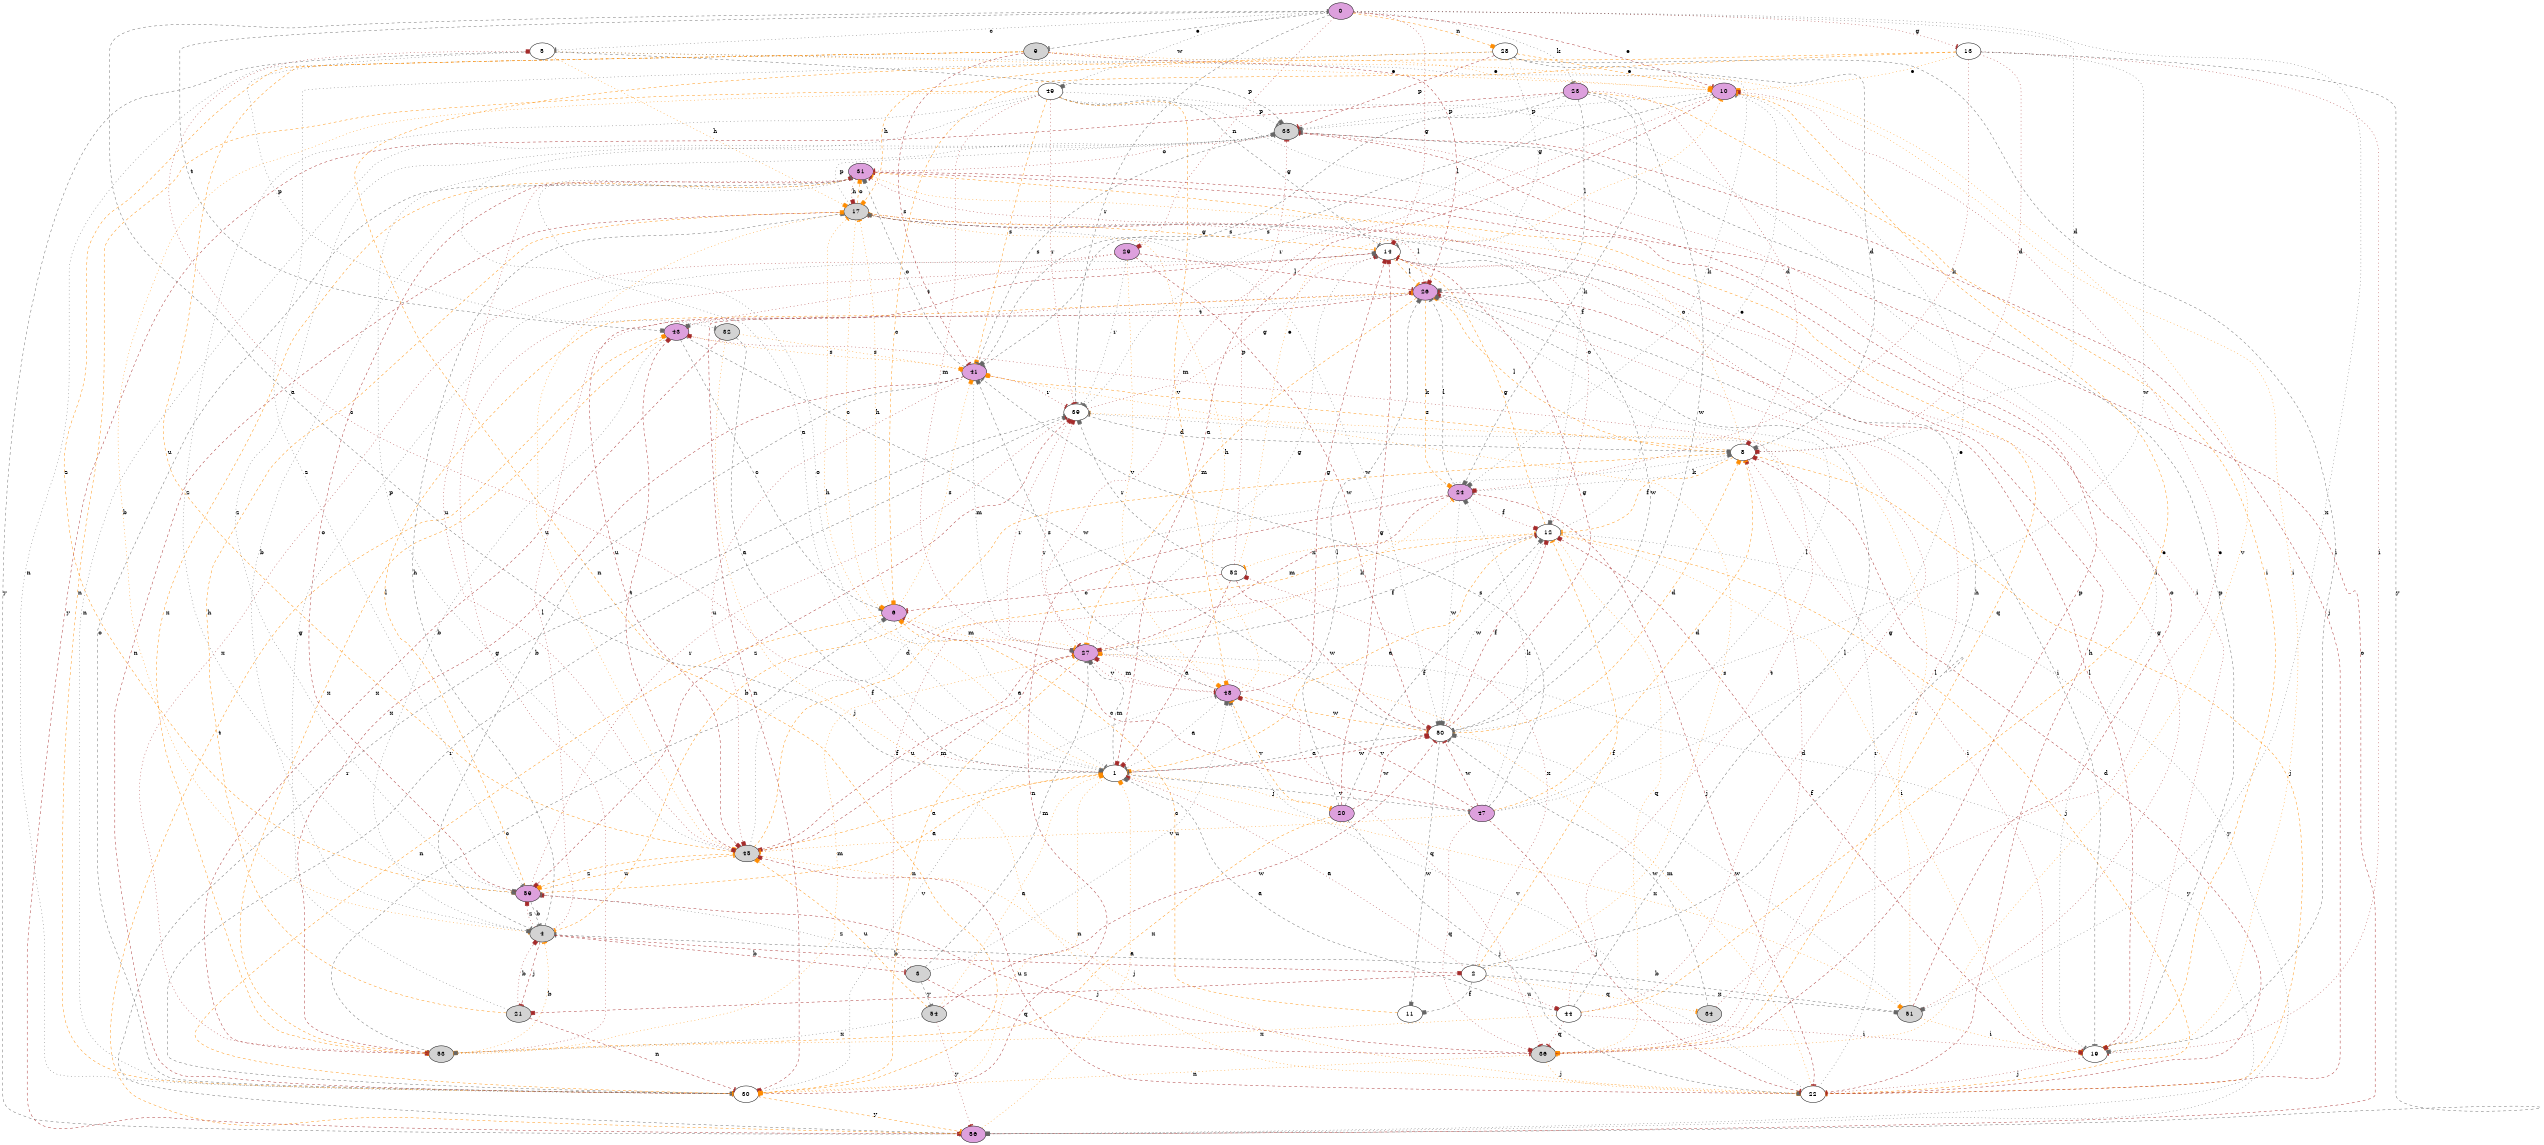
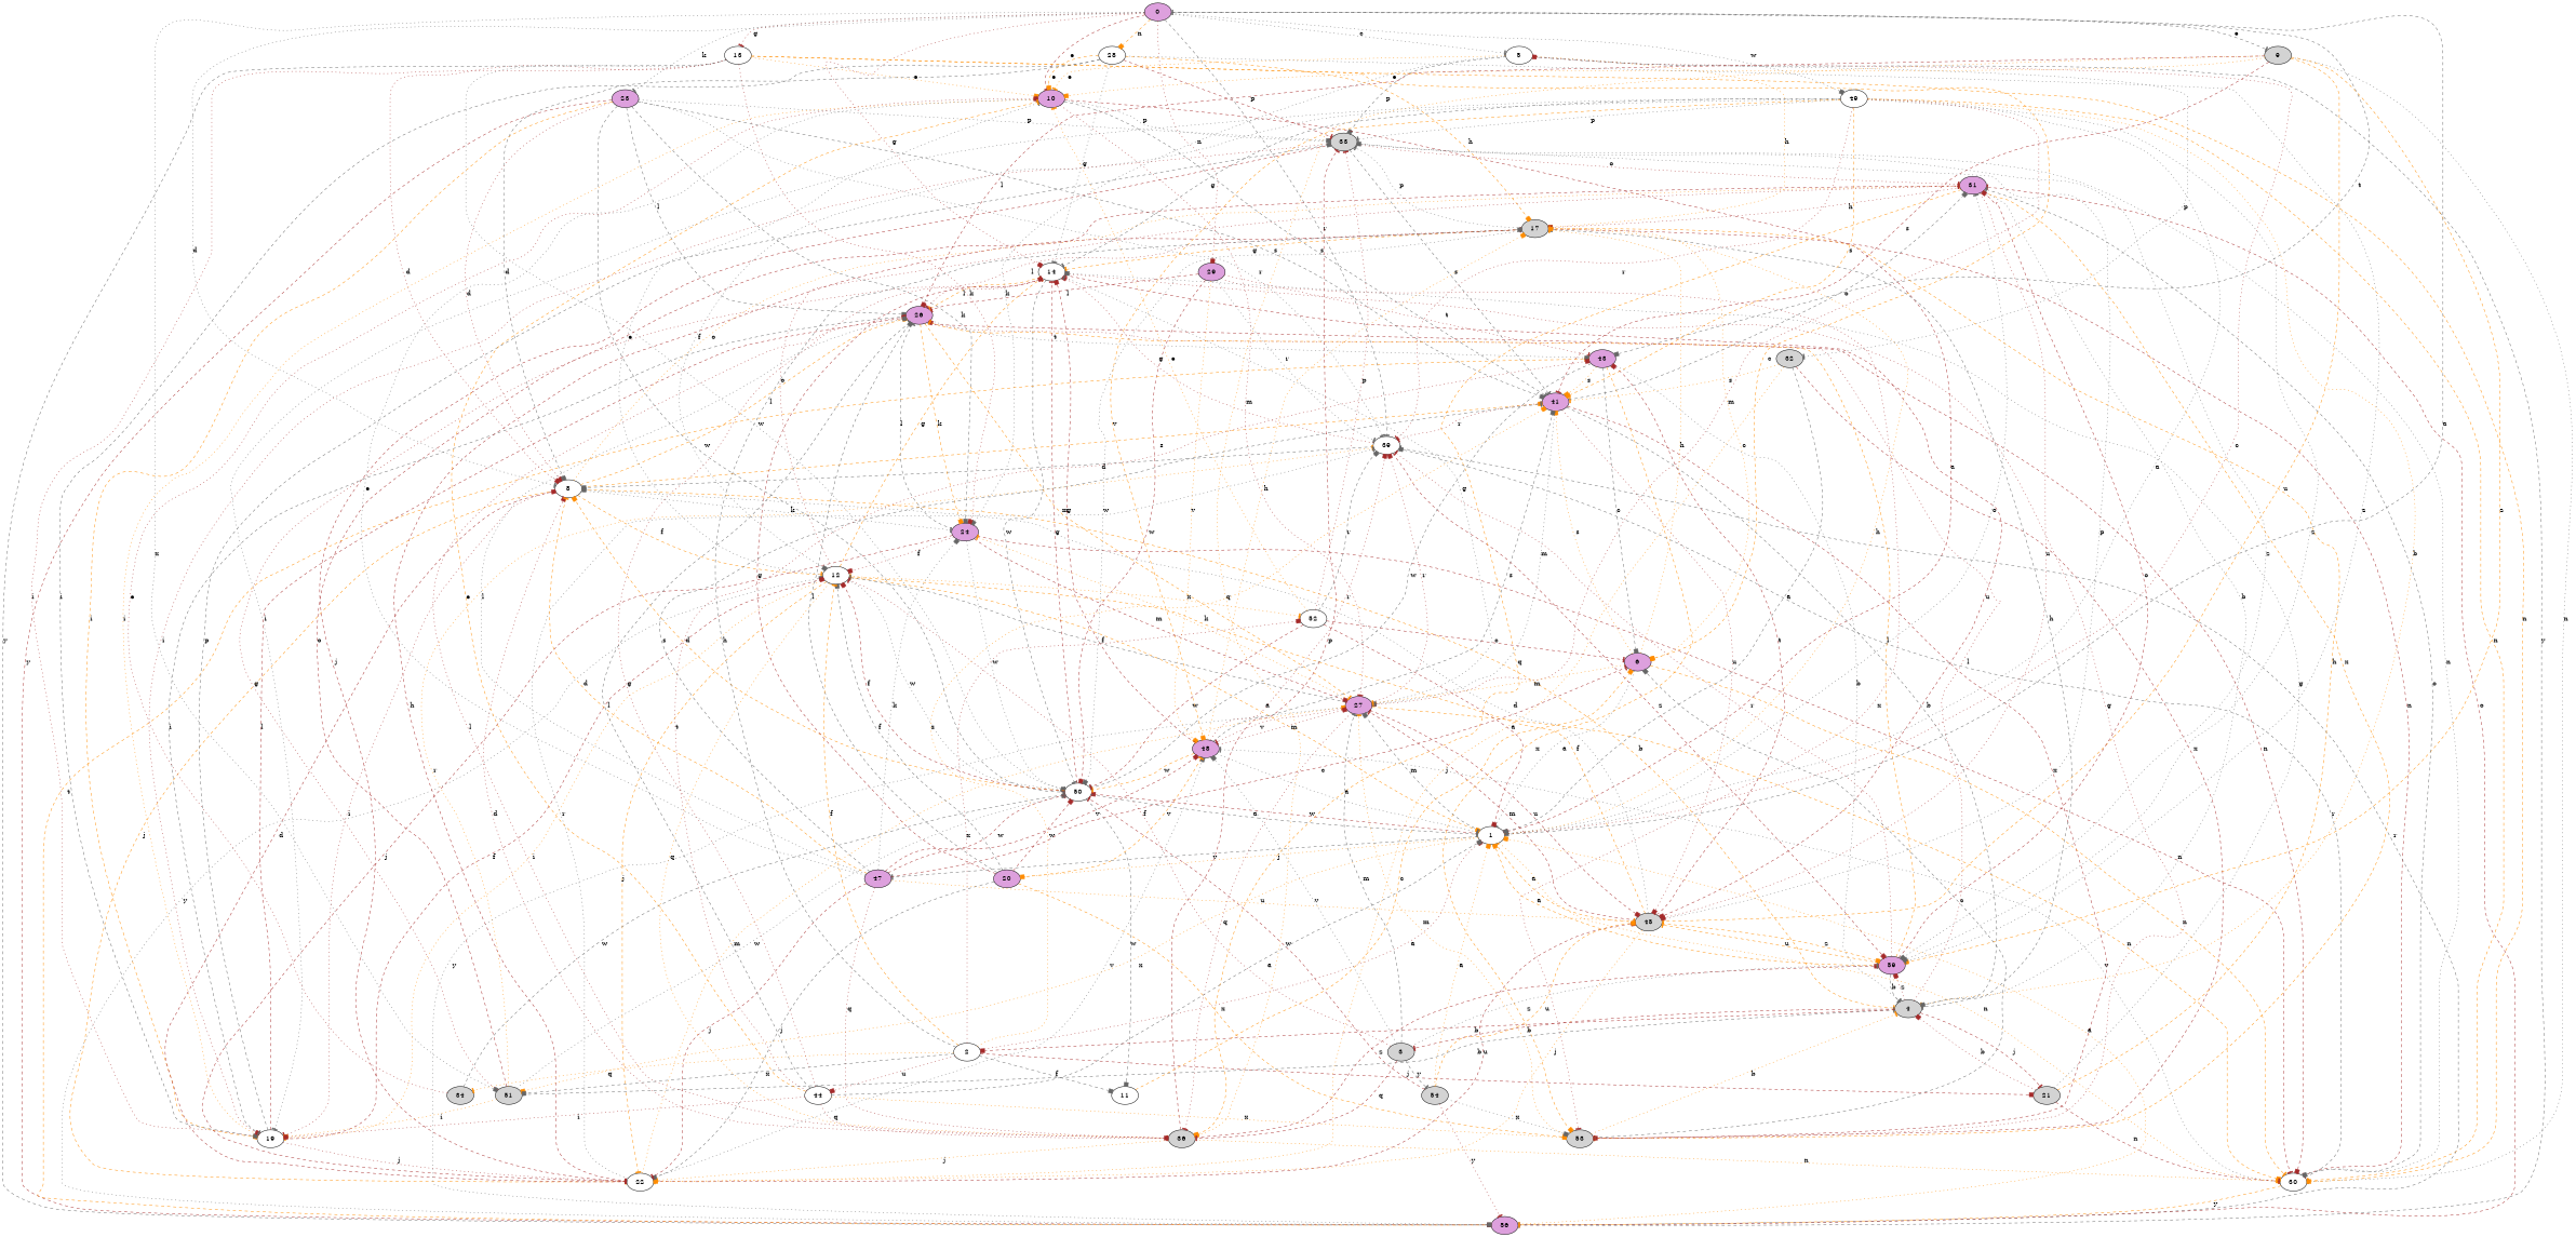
  strict digraph {
    node [fillcolor=white style=filled]
    edge [arrowhead=box color=gray40 style=dashed]
    0 [fillcolor=plum]
    5
    8
    9 [fillcolor=lightgrey]
    10 [fillcolor=plum]
    13
    14
    23 [fillcolor=plum]
    28
    29 [fillcolor=plum]
    39
    43 [fillcolor=plum]
    49
    51 [fillcolor=lightgrey]
    17 [fillcolor=lightgrey]
    24 [fillcolor=plum]
    32 [fillcolor=lightgrey]
    33 [fillcolor=lightgrey]
    56 [fillcolor=plum]
    31 [fillcolor=plum]
    12
    41 [fillcolor=plum]
    4 [fillcolor=lightgrey]
    26 [fillcolor=plum]
    19
    22
    30
    36 [fillcolor=lightgrey]
    59 [fillcolor=plum]
    45 [fillcolor=lightgrey]
    1
    27 [fillcolor=plum]
    50
    6 [fillcolor=plum]
    48 [fillcolor=plum]
    53 [fillcolor=lightgrey]
    20 [fillcolor=plum]
    47 [fillcolor=plum]
    11
    2
    21 [fillcolor=lightgrey]
    34 [fillcolor=lightgrey]
    44
    52
    3 [fillcolor=lightgrey]
    54 [fillcolor=lightgrey]
    0 -> 5 [arrowhead=tee label=c style=dotted]
    0 -> 8 [arrowhead=tee label=d style=dotted]
    0 -> 9 [arrowhead=tee label=e]
    0 -> 10 [arrowhead=tee color=brown label=e]
    0 -> 13 [arrowhead=tee color=brown label=g style=dotted]
    0 -> 14 [color=brown label=g style=dotted]
    0 -> 23 [arrowhead=tee label=k style=dotted]
    0 -> 28 [color=darkorange label=n]
    0 -> 29 [color=brown label=n style=dotted]
    0 -> 39 [arrowhead=tee label=r]
    0 -> 43 [label=t]
    0 -> 49 [label=w style=dotted]
    0 -> 51 [label=x style=dotted]
    5 -> 10 [arrowhead=tee color=darkorange label=e style=dotted]
    5 -> 17 [color=darkorange label=h style=dotted]
    5 -> 24 [label=k style=dotted]
    5 -> 32 [arrowhead=tee label=p style=dotted]
    5 -> 33 [label=p]
    5 -> 56 [arrowhead=tee label=y]
    8 -> 24 [arrowhead=tee label=k style=dotted]
    8 -> 31 [arrowhead=tee color=darkorange label=o style=dotted]
    8 -> 12 [arrowhead=tee color=darkorange label=f]
    8 -> 41 [color=darkorange label=s]
    8 -> 4 [arrowhead=tee color=darkorange label=b]
    8 -> 26 [color=darkorange label=l]
    8 -> 19 [arrowhead=tee color=brown label=i style=dotted]
    8 -> 22 [arrowhead=tee color=darkorange label=j]
    9 -> 10 [color=darkorange label=e style=dotted]
    9 -> 41 [arrowhead=tee color=brown label=s]
    9 -> 26 [color=brown label=l]
    9 -> 30 [arrowhead=tee label=n style=dotted]
-   9 -> 36 [color=darkorange label=v style=dotted]
+   9 -> 36 [color=darkorange label=q style=dotted]
    9 -> 59 [color=darkorange label=z]
    9 -> 45 [arrowhead=tee color=darkorange label=u]
    10 -> 33 [arrowhead=tee label=p style=dotted]
    10 -> 41 [arrowhead=tee label=s]
    10 -> 19 [arrowhead=tee color=darkorange label=i style=dotted]
    10 -> 1 [color=brown label=a]
    10 -> 27 [arrowhead=tee color=brown label=m style=dotted]
    13 -> 8 [color=brown label=d style=dotted]
    13 -> 10 [color=darkorange label=e style=dotted]
    13 -> 24 [color=brown label=k style=dotted]
    13 -> 56 [label=y]
    13 -> 19 [arrowhead=tee color=brown label=i style=dotted]
    13 -> 30 [color=darkorange label=n]
    13 -> 50 [arrowhead=tee label=w style=dotted]
    13 -> 6 [color=darkorange label=c]
    14 -> 26 [arrowhead=tee color=darkorange label=l]
    14 -> 45 [color=brown label=u]
    14 -> 50 [arrowhead=tee label=w]
    23 -> 8 [color=brown label=d style=dotted]
    23 -> 39 [arrowhead=tee label=r style=dotted]
    23 -> 24 [label=k]
    23 -> 33 [label=p style=dotted]
    23 -> 56 [color=brown label=y]
    23 -> 41 [label=s]
    23 -> 26 [label=l]
    23 -> 19 [color=darkorange label=i]
    23 -> 50 [arrowhead=tee label=w]
    28 -> 8 [label=d]
    28 -> 10 [color=darkorange label=e]
    28 -> 14 [arrowhead=tee label=g style=dotted]
    28 -> 17 [color=darkorange label=h]
    28 -> 33 [arrowhead=tee color=brown label=p]
    28 -> 19 [label=i]
    28 -> 59 [arrowhead=tee label=z style=dotted]
    29 -> 39 [arrowhead=tee label=r style=dotted]
    29 -> 43 [arrowhead=tee color=brown label=t style=dotted]
    29 -> 26 [arrowhead=tee color=brown label=l]
    29 -> 50 [color=brown label=w]
    29 -> 48 [color=darkorange label=v style=dotted]
    29 -> 53 [arrowhead=tee color=brown label=x style=dotted]
    39 -> 8 [label=d]
    39 -> 14 [color=brown label=g style=dotted]
    39 -> 59 [color=brown label=z]
    43 -> 41 [color=darkorange label=s style=dotted]
    43 -> 4 [arrowhead=tee label=b style=dotted]
    43 -> 50 [arrowhead=tee label=w]
    43 -> 6 [label=c]
    43 -> 53 [color=darkorange label=x]
    49 -> 14 [arrowhead=tee label=g]
    49 -> 39 [arrowhead=tee color=brown label=r style=dotted]
    49 -> 33 [arrowhead=tee label=p style=dotted]
    49 -> 12 [label=f style=dotted]
    49 -> 41 [color=darkorange label=s]
    49 -> 4 [arrowhead=tee color=darkorange label=b style=dotted]
    49 -> 19 [arrowhead=tee label=i style=dotted]
    49 -> 30 [arrowhead=tee color=darkorange label=n]
    49 -> 59 [label=z style=dotted]
    49 -> 1 [label=a style=dotted]
    49 -> 27 [color=brown label=m style=dotted]
    49 -> 48 [color=darkorange label=v]
    51 -> 14 [arrowhead=tee color=brown label=g style=dotted]
    51 -> 39 [arrowhead=tee color=darkorange label=r style=dotted]
    51 -> 31 [arrowhead=tee color=brown label=o]
    51 -> 4 [arrowhead=tee label=b]
    51 -> 19 [color=darkorange label=i style=dotted]
    51 -> 50 [label=w style=dotted]
    17 -> 14 [arrowhead=tee color=darkorange label=g]
    17 -> 33 [arrowhead=tee label=p style=dotted]
-   17 -> 31 [color=darkorange label=o]
    17 -> 26 [arrowhead=tee color=brown label=l style=dotted]
    17 -> 30 [arrowhead=tee color=brown label=n]
-   17 -> 45 [color=darkorange label=u style=dotted]
    17 -> 50 [label=w style=dotted]
    17 -> 6 [color=darkorange label=c style=dotted]
    24 -> 12 [color=brown label=f style=dotted]
    24 -> 26 [arrowhead=tee label=l]
    24 -> 22 [arrowhead=tee color=brown label=j]
    24 -> 30 [arrowhead=tee color=brown label=n]
    24 -> 27 [color=brown label=m]
    24 -> 50 [label=w style=dotted]
    32 -> 41 [arrowhead=tee color=darkorange label=s style=dotted]
    32 -> 22 [arrowhead=tee color=darkorange label=j style=dotted]
    32 -> 1 [label=a]
    32 -> 53 [color=brown label=x]
    33 -> 31 [arrowhead=tee color=brown label=o style=dotted]
    33 -> 41 [arrowhead=tee label=s]
    33 -> 19 [color=brown label=i style=dotted]
    33 -> 22 [arrowhead=tee color=brown label=j]
    33 -> 30 [label=n style=dotted]
    33 -> 59 [label=z style=dotted]
    56 -> 39 [arrowhead=tee label=r]
    56 -> 43 [color=darkorange label=t]
    56 -> 31 [arrowhead=tee color=brown label=o]
    56 -> 1 [color=darkorange label=a style=dotted]
    31 -> 17 [color=brown label=h style=dotted]
    31 -> 4 [label=b style=dotted]
    31 -> 36 [color=darkorange label=q]
    31 -> 45 [color=brown label=u style=dotted]
    31 -> 53 [arrowhead=tee color=darkorange label=x]
    12 -> 10 [arrowhead=tee label=e style=dotted]
    12 -> 14 [arrowhead=tee color=darkorange label=g]
-   12 -> 56 [label=y style=dotted]
+   56 -> 12 [label=y style=dotted]
    12 -> 31 [arrowhead=tee color=brown label=o style=dotted]
    12 -> 19 [arrowhead=tee color=darkorange label=i style=dotted]
    12 -> 22 [arrowhead=tee color=darkorange label=j]
    12 -> 36 [arrowhead=tee color=darkorange label=q style=dotted]
    12 -> 1 [color=darkorange label=a]
    12 -> 50 [label=w style=dotted]
    12 -> 52 [arrowhead=tee color=darkorange label=x style=dotted]
    41 -> 39 [arrowhead=tee color=brown label=r style=dotted]
    41 -> 31 [label=o]
    41 -> 4 [arrowhead=tee label=b]
    41 -> 45 [color=brown label=u style=dotted]
    41 -> 27 [label=m style=dotted]
    41 -> 53 [arrowhead=tee color=brown label=x]
    4 -> 17 [label=h]
    4 -> 26 [color=brown label=l style=dotted]
    4 -> 59 [color=brown label=z style=dotted]
    4 -> 2 [color=brown label=b]
    4 -> 21 [arrowhead=tee color=brown label=j]
    4 -> 3 [arrowhead=tee color=brown label=b]
    26 -> 43 [label=t style=dotted]
    26 -> 24 [color=darkorange label=k]
    26 -> 19 [arrowhead=tee label=i]
    26 -> 30 [color=brown label=n]
    26 -> 27 [arrowhead=tee color=darkorange label=m]
    19 -> 33 [label=p]
    19 -> 12 [color=brown label=f]
    19 -> 26 [arrowhead=tee color=brown label=l]
    19 -> 22 [arrowhead=tee color=brown label=j style=dotted]
    22 -> 8 [color=brown label=d]
    22 -> 39 [arrowhead=tee label=r style=dotted]
    22 -> 17 [arrowhead=tee color=brown label=h]
    22 -> 45 [color=brown label=u]
    22 -> 27 [color=darkorange label=m style=dotted]
    22 -> 48 [label=v style=dotted]
    30 -> 39 [label=r]
    30 -> 56 [arrowhead=tee color=darkorange label=y]
    30 -> 31 [arrowhead=tee label=o]
    30 -> 48 [arrowhead=tee label=v style=dotted]
    36 -> 8 [color=brown label=d style=dotted]
    36 -> 33 [arrowhead=tee color=brown label=p]
    36 -> 26 [color=brown label=l style=dotted]
    36 -> 22 [color=darkorange label=j style=dotted]
    36 -> 30 [arrowhead=tee color=darkorange label=n style=dotted]
    36 -> 59 [color=brown label=z]
    59 -> 39 [arrowhead=tee color=brown label=r style=dotted]
    59 -> 31 [color=brown label=o]
    59 -> 4 [arrowhead=tee label=b]
    59 -> 26 [arrowhead=tee color=darkorange label=l]
    59 -> 45 [arrowhead=tee color=darkorange label=u]
    59 -> 1 [color=darkorange label=a]
    45 -> 8 [label=d style=dotted]
    45 -> 43 [color=brown label=t]
    45 -> 33 [label=p style=dotted]
    45 -> 12 [arrowhead=tee color=darkorange label=f]
    45 -> 22 [color=darkorange label=j style=dotted]
    45 -> 59 [color=darkorange label=z]
    45 -> 1 [arrowhead=tee color=darkorange label=a]
    45 -> 27 [arrowhead=tee color=brown label=m]
    1 -> 0 [arrowhead=tee label=a]
    1 -> 5 [color=brown label=c style=dotted]
    1 -> 51 [color=darkorange label=x style=dotted]
    1 -> 17 [arrowhead=tee color=darkorange label=h style=dotted]
    1 -> 31 [arrowhead=tee label=o style=dotted]
    1 -> 30 [color=darkorange label=n style=dotted]
    1 -> 27 [label=m]
    1 -> 50 [color=brown label=w]
-   1 -> 20 [arrowhead=tee color=darkorange label=j style=dotted]
+   1 -> 20 [color=darkorange label=j style=dotted]
    1 -> 47 [arrowhead=tee label=v]
    27 -> 14 [arrowhead=tee label=g style=dotted]
    27 -> 39 [color=brown label=r style=dotted]
    27 -> 24 [arrowhead=tee color=darkorange label=k style=dotted]
    27 -> 56 [label=y style=dotted]
    27 -> 12 [arrowhead=tee label=f]
    27 -> 30 [color=darkorange label=n]
    27 -> 36 [arrowhead=tee color=brown label=q style=dotted]
    27 -> 45 [color=brown label=u]
    27 -> 48 [arrowhead=tee color=brown label=v style=dotted]
    50 -> 8 [color=darkorange label=d]
    50 -> 14 [arrowhead=tee color=brown label=g]
    50 -> 12 [color=brown label=f]
    50 -> 1 [arrowhead=tee label=a]
    50 -> 11 [label=w]
    6 -> 17 [arrowhead=tee color=darkorange label=h style=dotted]
    6 -> 41 [color=darkorange label=s style=dotted]
    6 -> 30 [arrowhead=tee color=darkorange label=n]
    6 -> 1 [arrowhead=tee label=a style=dotted]
    6 -> 27 [arrowhead=tee color=darkorange label=m style=dotted]
    48 -> 14 [color=brown label=g]
    48 -> 39 [color=brown label=r style=dotted]
    48 -> 17 [color=darkorange label=h style=dotted]
    48 -> 41 [label=s]
    48 -> 1 [arrowhead=tee label=a style=dotted]
    48 -> 27 [color=brown label=m style=dotted]
    48 -> 50 [arrowhead=tee color=darkorange label=w]
    53 -> 14 [arrowhead=tee color=brown label=g style=dotted]
    53 -> 4 [arrowhead=tee color=darkorange label=b style=dotted]
    53 -> 27 [arrowhead=tee color=darkorange label=m style=dotted]
    53 -> 6 [label=c]
    20 -> 14 [color=brown label=g]
    20 -> 12 [label=f]
    20 -> 26 [label=l]
    20 -> 22 [label=j]
    20 -> 50 [color=brown label=w]
    20 -> 48 [arrowhead=tee color=darkorange label=v]
    20 -> 53 [color=darkorange label=x]
    47 -> 8 [arrowhead=tee color=darkorange label=d]
    47 -> 10 [arrowhead=tee label=e style=dotted]
    47 -> 24 [label=k style=dotted]
    47 -> 41 [arrowhead=tee label=s]
    47 -> 26 [label=l style=dotted]
    47 -> 22 [arrowhead=tee color=brown label=j]
    47 -> 36 [color=brown label=q style=dotted]
    47 -> 45 [arrowhead=tee color=darkorange label=u style=dotted]
    47 -> 50 [arrowhead=tee color=brown label=w]
    47 -> 6 [arrowhead=tee color=brown label=c]
    47 -> 48 [color=brown label=v]
    11 -> 6 [color=darkorange label=c]
    2 -> 51 [label=x]
    2 -> 17 [label=h]
    2 -> 12 [arrowhead=tee color=darkorange label=f]
    2 -> 41 [color=darkorange label=s style=dotted]
    2 -> 1 [color=brown label=a style=dotted]
    2 -> 11 [label=f]
    2 -> 21 [color=brown label=j]
    2 -> 34 [arrowhead=tee color=darkorange label=q style=dotted]
    2 -> 44 [color=brown label=u style=dotted]
    2 -> 52 [color=brown label=x style=dotted]
    21 -> 14 [label=g style=dotted]
    21 -> 17 [color=darkorange label=h]
    21 -> 4 [color=brown label=b style=dotted]
    21 -> 30 [arrowhead=tee color=brown label=n]
    34 -> 10 [color=brown label=e style=dotted]
    34 -> 50 [arrowhead=tee label=w]
    44 -> 10 [arrowhead=tee color=darkorange label=e]
    44 -> 14 [arrowhead=tee color=brown label=g style=dotted]
    44 -> 43 [color=brown label=t style=dotted]
    44 -> 26 [arrowhead=tee label=l]
    44 -> 19 [color=brown label=i style=dotted]
    44 -> 36 [arrowhead=tee color=brown label=q style=dotted]
    44 -> 1 [label=a]
    44 -> 53 [color=darkorange label=x style=dotted]
    52 -> 10 [arrowhead=tee color=darkorange label=e style=dotted]
    52 -> 39 [label=r]
    52 -> 33 [arrowhead=tee color=brown label=p style=dotted]
    52 -> 1 [color=brown label=a]
    52 -> 50 [arrowhead=tee color=brown label=w]
    52 -> 6 [arrowhead=tee color=brown label=c]
    3 -> 12 [arrowhead=tee color=brown label=f style=dotted]
    3 -> 36 [arrowhead=tee color=brown label=q]
    3 -> 59 [arrowhead=tee label=z style=dotted]
    3 -> 27 [arrowhead=tee label=m]
    3 -> 48 [label=v style=dotted]
    3 -> 54 [arrowhead=tee label=y]
    54 -> 56 [arrowhead=tee color=brown label=y style=dotted]
    54 -> 45 [color=darkorange label=u]
    54 -> 1 [color=darkorange label=a style=dotted]
    54 -> 50 [arrowhead=tee color=brown label=w]
    54 -> 53 [label=x style=dotted]
  }
